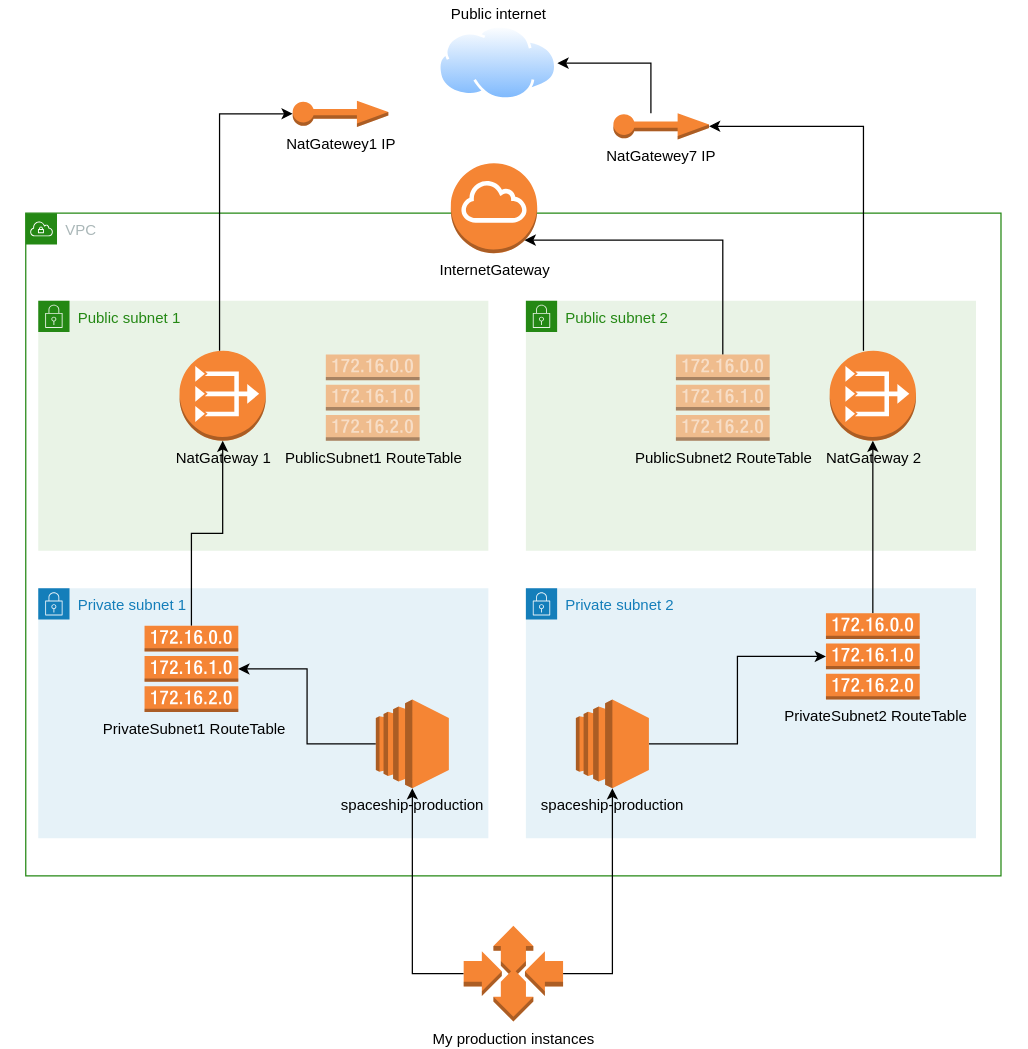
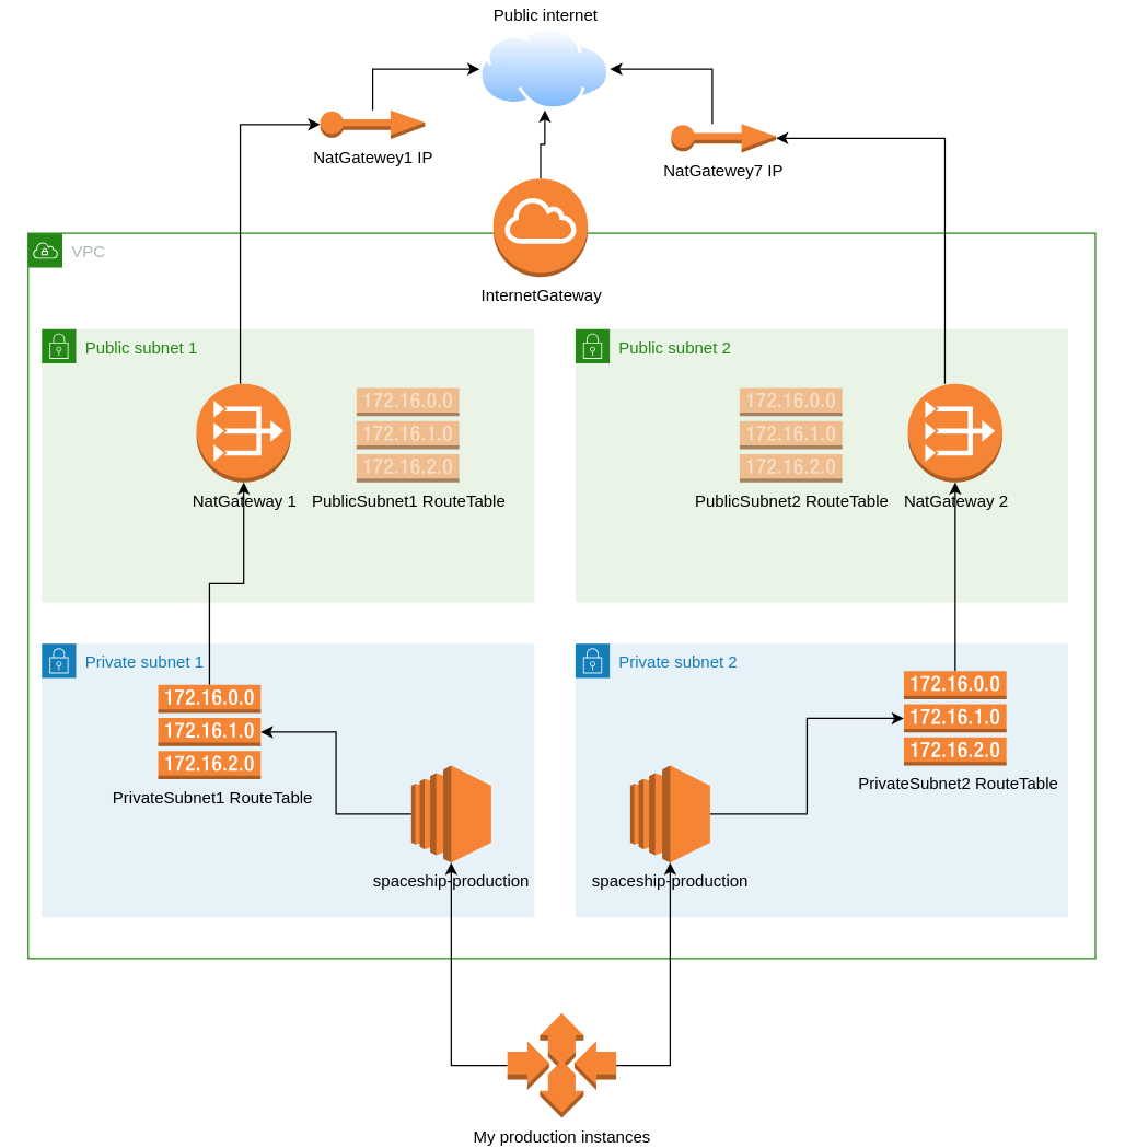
  <mxCell id="0" />
  <mxCell id="1" parent="0" />
  <mxCell id="2" value="VPC" style="points=[[0,0],[0.25,0],[0.5,0],[0.75,0],[1,0],[1,0.25],[1,0.5],[1,0.75],[1,1],[0.75,1],[0.5,1],[0.25,1],[0,1],[0,0.75],[0,0.5],[0,0.25]];outlineConnect=0;gradientColor=none;html=1;whiteSpace=wrap;fontSize=12;fontStyle=0;shape=mxgraph.aws4.group;grIcon=mxgraph.aws4.group_vpc;strokeColor=#248814;fillColor=none;verticalAlign=top;align=left;spacingLeft=30;fontColor=#AAB7B8;dashed=0;" vertex="1" parent="1"><mxGeometry x="20" y="170" width="780" height="530" as="geometry" /></mxCell>
  <mxCell id="3" value="Public subnet 1" style="points=[[0,0],[0.25,0],[0.5,0],[0.75,0],[1,0],[1,0.25],[1,0.5],[1,0.75],[1,1],[0.75,1],[0.5,1],[0.25,1],[0,1],[0,0.75],[0,0.5],[0,0.25]];outlineConnect=0;gradientColor=none;html=1;whiteSpace=wrap;fontSize=12;fontStyle=0;shape=mxgraph.aws4.group;grIcon=mxgraph.aws4.group_security_group;grStroke=0;strokeColor=#248814;fillColor=#E9F3E6;verticalAlign=top;align=left;spacingLeft=30;fontColor=#248814;dashed=0;" vertex="1" parent="1"><mxGeometry x="30" y="240" width="360" height="200" as="geometry" /></mxCell>
  <mxCell id="4" value="Private subnet 1" style="points=[[0,0],[0.25,0],[0.5,0],[0.75,0],[1,0],[1,0.25],[1,0.5],[1,0.75],[1,1],[0.75,1],[0.5,1],[0.25,1],[0,1],[0,0.75],[0,0.5],[0,0.25]];outlineConnect=0;gradientColor=none;html=1;whiteSpace=wrap;fontSize=12;fontStyle=0;shape=mxgraph.aws4.group;grIcon=mxgraph.aws4.group_security_group;grStroke=0;strokeColor=#147EBA;fillColor=#E6F2F8;verticalAlign=top;align=left;spacingLeft=30;fontColor=#147EBA;dashed=0;" vertex="1" parent="1"><mxGeometry x="30" y="470" width="360" height="200" as="geometry" /></mxCell>
+ <mxCell id="5" value="" style="edgeStyle=orthogonalEdgeStyle;rounded=0;orthogonalLoop=1;jettySize=auto;html=1;" edge="1" parent="1" source="6" target="24"><mxGeometry relative="1" as="geometry" /></mxCell>
  <mxCell id="6" value="InternetGateway" style="outlineConnect=0;dashed=0;verticalLabelPosition=bottom;verticalAlign=top;align=center;html=1;shape=mxgraph.aws3.internet_gateway;fillColor=#F58534;gradientColor=none;" vertex="1" parent="1"><mxGeometry x="360" width="69" height="72" as="geometry" y="130" /></mxCell>
  <mxCell id="7" value="" style="edgeStyle=orthogonalEdgeStyle;rounded=0;orthogonalLoop=1;jettySize=auto;html=1;entryX=0;entryY=0.5;entryDx=0;entryDy=0;entryPerimeter=0;" edge="1" parent="1" source="8" target="10"><mxGeometry relative="1" as="geometry"><mxPoint x="224.5" y="184" as="targetPoint" /><Array as="points"><mxPoint x="175" y="91" /></Array></mxGeometry></mxCell>
  <mxCell id="8" value="NatGateway 1" style="outlineConnect=0;dashed=0;verticalLabelPosition=bottom;verticalAlign=top;align=center;html=1;shape=mxgraph.aws3.vpc_nat_gateway;fillColor=#F58534;gradientColor=none;" vertex="1" parent="1"><mxGeometry x="143" y="280" width="69" height="72" as="geometry" /></mxCell>
+ <mxCell id="9" value="" style="edgeStyle=orthogonalEdgeStyle;rounded=0;orthogonalLoop=1;jettySize=auto;html=1;" edge="1" parent="1" source="10" target="24"><mxGeometry relative="1" as="geometry"><mxPoint x="271.8" y="19.5" as="targetPoint" /><Array as="points"><mxPoint x="272" y="50" /></Array></mxGeometry></mxCell>
  <mxCell id="10" value="NatGatewey1 IP" style="outlineConnect=0;dashed=0;verticalLabelPosition=bottom;verticalAlign=top;align=center;html=1;shape=mxgraph.aws3.elastic_ip;fillColor=#F58534;gradientColor=none;" vertex="1" parent="1"><mxGeometry x="233.5" y="80" width="76.5" height="21" as="geometry" /></mxCell>
  <mxCell id="11" value="" style="edgeStyle=orthogonalEdgeStyle;rounded=0;orthogonalLoop=1;jettySize=auto;html=1;" edge="1" parent="1" source="12" target="8"><mxGeometry relative="1" as="geometry" /></mxCell>
  <mxCell id="12" value="&amp;nbsp;PrivateSubnet1 RouteTable" style="outlineConnect=0;dashed=0;verticalLabelPosition=bottom;verticalAlign=top;align=center;html=1;shape=mxgraph.aws3.route_table;fillColor=#F58536;gradientColor=none;" vertex="1" parent="1"><mxGeometry x="115" y="500" width="75" height="69" as="geometry" /></mxCell>
  <mxCell id="13" value="PublicSubnet1 RouteTable" style="outlineConnect=0;dashed=0;verticalLabelPosition=bottom;verticalAlign=top;align=center;html=1;shape=mxgraph.aws3.route_table;fillColor=#F58536;gradientColor=none;opacity=50;" vertex="1" parent="1"><mxGeometry x="260" y="283" width="75" height="69" as="geometry" /></mxCell>
  <mxCell id="14" value="Public subnet 2" style="points=[[0,0],[0.25,0],[0.5,0],[0.75,0],[1,0],[1,0.25],[1,0.5],[1,0.75],[1,1],[0.75,1],[0.5,1],[0.25,1],[0,1],[0,0.75],[0,0.5],[0,0.25]];outlineConnect=0;gradientColor=none;html=1;whiteSpace=wrap;fontSize=12;fontStyle=0;shape=mxgraph.aws4.group;grIcon=mxgraph.aws4.group_security_group;grStroke=0;strokeColor=#248814;fillColor=#E9F3E6;verticalAlign=top;align=left;spacingLeft=30;fontColor=#248814;dashed=0;" vertex="1" parent="1"><mxGeometry x="420" y="240" width="360" height="200" as="geometry" /></mxCell>
  <mxCell id="15" value="&lt;div&gt;Private subnet 2&lt;/div&gt;" style="points=[[0,0],[0.25,0],[0.5,0],[0.75,0],[1,0],[1,0.25],[1,0.5],[1,0.75],[1,1],[0.75,1],[0.5,1],[0.25,1],[0,1],[0,0.75],[0,0.5],[0,0.25]];outlineConnect=0;gradientColor=none;html=1;whiteSpace=wrap;fontSize=12;fontStyle=0;shape=mxgraph.aws4.group;grIcon=mxgraph.aws4.group_security_group;grStroke=0;strokeColor=#147EBA;fillColor=#E6F2F8;verticalAlign=top;align=left;spacingLeft=30;fontColor=#147EBA;dashed=0;" vertex="1" parent="1"><mxGeometry x="420" y="470" width="360" height="200" as="geometry" /></mxCell>
  <mxCell id="16" value="" style="edgeStyle=orthogonalEdgeStyle;rounded=0;orthogonalLoop=1;jettySize=auto;html=1;entryX=1;entryY=0.5;entryDx=0;entryDy=0;" edge="1" parent="1" source="17" target="24"><mxGeometry relative="1" as="geometry"><mxPoint x="528.3" y="29.5" as="targetPoint" /><Array as="points"><mxPoint x="520" y="50" /></Array></mxGeometry></mxCell>
  <mxCell id="17" value="NatGatewey7 IP" style="outlineConnect=0;dashed=0;verticalLabelPosition=bottom;verticalAlign=top;align=center;html=1;shape=mxgraph.aws3.elastic_ip;fillColor=#F58534;gradientColor=none;" vertex="1" parent="1"><mxGeometry x="490" y="90" width="76.5" height="21" as="geometry" /></mxCell>
- <mxCell id="18" value="" style="edgeStyle=orthogonalEdgeStyle;rounded=0;orthogonalLoop=1;jettySize=auto;html=1;entryX=0.855;entryY=0.855;entryDx=0;entryDy=0;entryPerimeter=0;" edge="1" parent="1" source="19" target="6"><mxGeometry relative="1" as="geometry"><mxPoint x="577.5" y="198.5" as="targetPoint" /><Array as="points"><mxPoint x="578" y="192" /></Array></mxGeometry></mxCell>
  <mxCell id="19" value="PublicSubnet2 RouteTable" style="outlineConnect=0;dashed=0;verticalLabelPosition=bottom;verticalAlign=top;align=center;html=1;shape=mxgraph.aws3.route_table;fillColor=#F58536;gradientColor=none;opacity=50;" vertex="1" parent="1"><mxGeometry x="540" y="283" width="75" height="69" as="geometry" /></mxCell>
  <mxCell id="20" value="" style="edgeStyle=orthogonalEdgeStyle;rounded=0;orthogonalLoop=1;jettySize=auto;html=1;" edge="1" parent="1" source="21" target="23"><mxGeometry relative="1" as="geometry" /></mxCell>
  <mxCell id="21" value="&amp;nbsp;PrivateSubnet2 RouteTable" style="outlineConnect=0;dashed=0;verticalLabelPosition=bottom;verticalAlign=top;align=center;html=1;shape=mxgraph.aws3.route_table;fillColor=#F58536;gradientColor=none;" vertex="1" parent="1"><mxGeometry x="660" y="490" width="75" height="69" as="geometry" /></mxCell>
  <mxCell id="22" value="" style="edgeStyle=orthogonalEdgeStyle;rounded=0;orthogonalLoop=1;jettySize=auto;html=1;entryX=1;entryY=0.5;entryDx=0;entryDy=0;entryPerimeter=0;" edge="1" parent="1" source="23" target="17"><mxGeometry relative="1" as="geometry"><mxPoint x="697.5" y="194" as="targetPoint" /><Array as="points"><mxPoint x="690" y="101" /></Array></mxGeometry></mxCell>
  <mxCell id="23" value="NatGateway 2" style="outlineConnect=0;dashed=0;verticalLabelPosition=bottom;verticalAlign=top;align=center;html=1;shape=mxgraph.aws3.vpc_nat_gateway;fillColor=#F58534;gradientColor=none;" vertex="1" parent="1"><mxGeometry x="663" y="280" width="69" height="72" as="geometry" /></mxCell>
  <mxCell id="24" value="Public internet" style="aspect=fixed;perimeter=ellipsePerimeter;html=1;align=center;shadow=0;dashed=0;spacingTop=3;image;image=img/lib/active_directory/internet_cloud.svg;labelPosition=center;verticalLabelPosition=top;verticalAlign=bottom;" vertex="1" parent="1"><mxGeometry x="350" y="20" width="95.24" height="60" as="geometry" /></mxCell>
  <mxCell id="25" value="" style="edgeStyle=orthogonalEdgeStyle;rounded=0;orthogonalLoop=1;jettySize=auto;html=1;" edge="1" parent="1" source="26" target="12"><mxGeometry relative="1" as="geometry" /></mxCell>
  <mxCell id="26" value="spaceship-production" style="outlineConnect=0;dashed=0;verticalLabelPosition=bottom;verticalAlign=top;align=center;html=1;shape=mxgraph.aws3.ec2;fillColor=#F58534;gradientColor=none;" vertex="1" parent="1"><mxGeometry x="300" y="559" width="58.4" height="71" as="geometry" /></mxCell>
  <mxCell id="27" value="" style="edgeStyle=orthogonalEdgeStyle;rounded=0;orthogonalLoop=1;jettySize=auto;html=1;" edge="1" parent="1" source="28" target="21"><mxGeometry relative="1" as="geometry"><mxPoint x="547.6" y="594.5" as="targetPoint" /></mxGeometry></mxCell>
  <mxCell id="28" value="spaceship-production" style="outlineConnect=0;dashed=0;verticalLabelPosition=bottom;verticalAlign=top;align=center;html=1;shape=mxgraph.aws3.ec2;fillColor=#F58534;gradientColor=none;" vertex="1" parent="1"><mxGeometry x="460" y="559" width="58.4" height="71" as="geometry" /></mxCell>
  <mxCell id="29" value="" style="edgeStyle=orthogonalEdgeStyle;rounded=0;orthogonalLoop=1;jettySize=auto;html=1;" edge="1" parent="1" source="31" target="26"><mxGeometry relative="1" as="geometry"><mxPoint x="290.25" y="778.25" as="targetPoint" /></mxGeometry></mxCell>
  <mxCell id="30" value="" style="edgeStyle=orthogonalEdgeStyle;rounded=0;orthogonalLoop=1;jettySize=auto;html=1;entryX=0.5;entryY=1;entryDx=0;entryDy=0;entryPerimeter=0;" edge="1" parent="1" source="31" target="28"><mxGeometry relative="1" as="geometry"><mxPoint x="509.5" y="778.3" as="targetPoint" /><Array as="points"><mxPoint x="489" y="778" /></Array></mxGeometry></mxCell>
  <mxCell id="31" value="My production instances" style="outlineConnect=0;dashed=0;verticalLabelPosition=bottom;verticalAlign=top;align=center;html=1;shape=mxgraph.aws3.auto_scaling;fillColor=#F58534;gradientColor=none;" vertex="1" parent="1"><mxGeometry x="370.25" y="740" width="79.5" height="76.5" as="geometry" /></mxCell>
